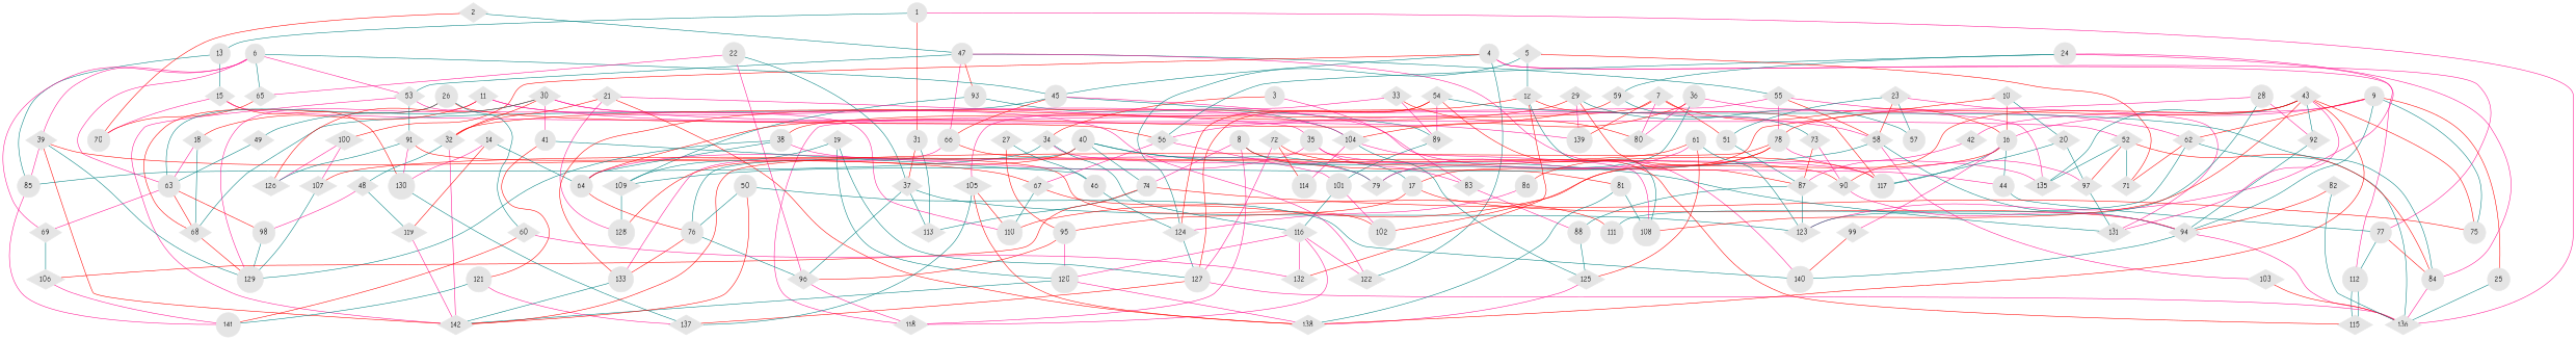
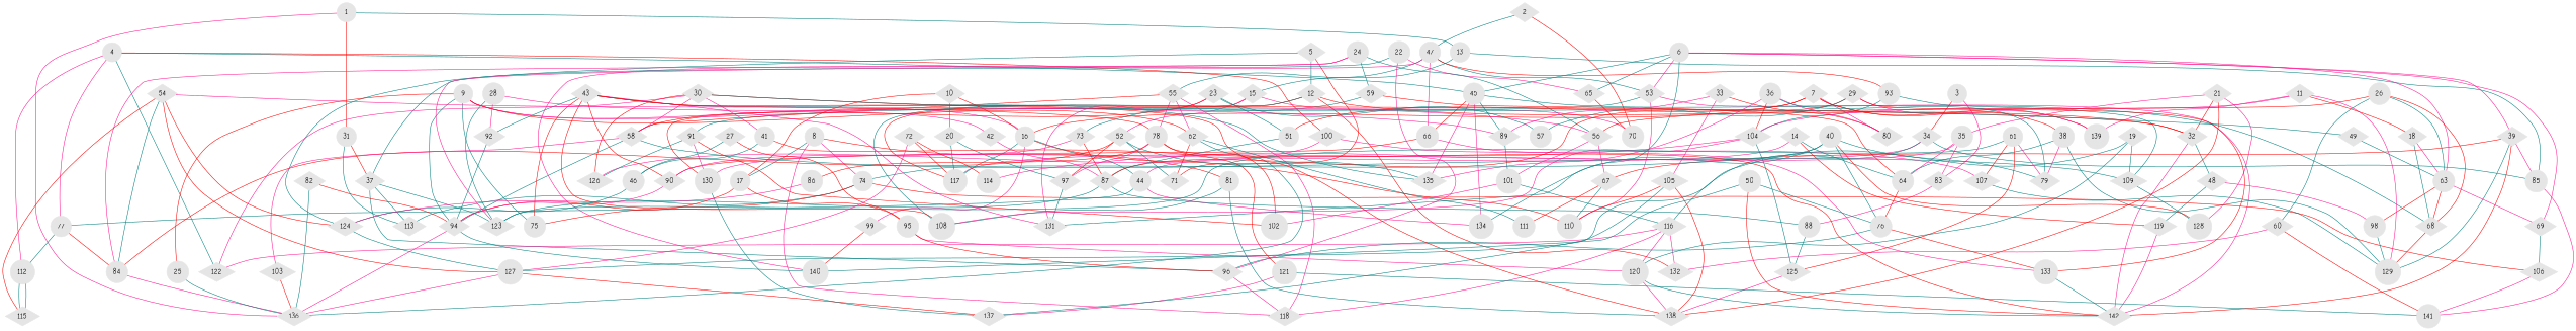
  graph {
    fontname="Comic Neue"
    node [color=gray90 fontname="Comic Neue" shape=diamond style=filled]
    edge [color=teal fontname="Comic Neue"]
    1 [shape=circle]
    13 [shape=circle]
    31 [shape=circle]
    136
    15
    85 [shape=circle]
    37
    113
    47 [shape=circle]
    2
    70 [shape=circle]
    53
    66 [shape=circle]
    55
    93 [shape=circle]
    140 [shape=circle]
    3 [shape=circle]
    34
    83
    117 [shape=circle]
    116
    88 [shape=circle]
    4 [shape=circle]
    45 [shape=circle]
    77 [shape=circle]
    100
    112 [shape=circle]
    122
+   134 [shape=circle]
    68
    89
    135
    84 [shape=circle]
    126
    107
    115
    5
    12
    71
    124
    32
    108 [shape=circle]
    132
    127 [shape=circle]
    6 [shape=circle]
    39
    63 [shape=circle]
    65
    69
    129 [shape=circle]
    142
    67
    110 [shape=circle]
    91
    98 [shape=circle]
    106
    16 [shape=circle]
    7
    38 [shape=circle]
    51 [shape=circle]
    80
    139 [shape=circle]
    44 [shape=circle]
    99
    64 [shape=circle]
    79
    87
    8 [shape=circle]
    17 [shape=circle]
    74 [shape=circle]
    81 [shape=circle]
    118
    94
    95 [shape=circle]
    75 [shape=circle]
    138
    9 [shape=circle]
    25 [shape=circle]
    42
    62
    111 [shape=circle]
    10
    20
    97
    11
    18
    104
    125
    114 [shape=circle]
    48
    130 [shape=circle]
    52
    141 [shape=circle]
    14
    119
    76 [shape=circle]
    137
    120 [shape=circle]
    96
    19
    109
    128 [shape=circle]
    131
    21
    35 [shape=circle]
    22 [shape=circle]
    123
    23
    57 [shape=circle]
    58
    103
    24 [shape=circle]
    56
    59
    101 [shape=circle]
    73
    26 [shape=circle]
    60
    27
    46 [shape=circle]
    28 [shape=circle]
    92
    29
    133 [shape=circle]
    30
    41 [shape=circle]
    49
    121 [shape=circle]
    33
    105
    36 [shape=circle]
    40 [shape=circle]
    43
    78 [shape=circle]
    90
    86 [shape=circle]
    102 [shape=circle]
    50 [shape=circle]
    54
    61 [shape=circle]
    72
    82
    1 -- 13
    1 -- 31 [color=red]
    1 -- 136 [color=deeppink]
    13 -- 15
    13 -- 85
    31 -- 37 [color=red]
    31 -- 113
    15 -- 70 [color=deeppink]
    15 -- 130 [color=red]
    15 -- 52 [color=deeppink]
    85 -- 141 [color=deeppink]
    37 -- 113
    37 -- 96
    37 -- 123
    47 -- 53
    47 -- 66 [color=deeppink]
    47 -- 55
    47 -- 93 [color=red]
    47 -- 140 [color=deeppink]
    2 -- 47
    2 -- 70 [color=red]
    53 -- 142 [color=deeppink]
    53 -- 110 [color=deeppink]
    53 -- 91
    66 -- 133 [color=deeppink]
    66 -- 90 [color=red]
    55 -- 118 [color=deeppink]
    55 -- 62 [color=deeppink]
    55 -- 58 [color=red]
    55 -- 78 [color=deeppink]
    93 -- 104
    93 -- 109
    3 -- 34 [color=red]
    3 -- 83 [color=deeppink]
    34 -- 85
    34 -- 117 [color=deeppink]
    34 -- 116
    83 -- 88 [color=deeppink]
    116 -- 122 [color=deeppink]
    116 -- 132 [color=deeppink]
    116 -- 118 [color=deeppink]
    116 -- 120 [color=deeppink]
    88 -- 125
    4 -- 45
    4 -- 77 [color=deeppink]
    4 -- 100 [color=red]
    4 -- 112 [color=deeppink]
    4 -- 122
    45 -- 66 [color=red]
+   45 -- 134 [color=deeppink]
    45 -- 68
    45 -- 89
    45 -- 135 [color=deeppink]
    77 -- 112
    77 -- 84 [color=red]
    100 -- 126 [color=deeppink]
    100 -- 107 [color=deeppink]
    112 -- 115
    112 -- 115
    68 -- 129 [color=red]
    89 -- 101
    84 -- 136 [color=deeppink]
    107 -- 129
    5 -- 12
    5 -- 71 [color=red]
    5 -- 124
    12 -- 117 [color=red]
    12 -- 32 [color=red]
    12 -- 108
    12 -- 132 [color=red]
    124 -- 127
    32 -- 142 [color=deeppink]
    32 -- 48
    127 -- 136 [color=deeppink]
    127 -- 137 [color=red]
    6 -- 53 [color=deeppink]
    6 -- 45
+   6 -- 134
    6 -- 39 [color=deeppink]
    6 -- 63 [color=deeppink]
    6 -- 65
    6 -- 69 [color=deeppink]
    39 -- 85 [color=deeppink]
    39 -- 129
    39 -- 142 [color=red]
    39 -- 67 [color=red]
    63 -- 68 [color=red]
    63 -- 69 [color=deeppink]
    63 -- 98 [color=red]
    65 -- 70 [color=red]
    69 -- 106
    67 -- 110
    67 -- 111 [color=red]
    91 -- 126
    91 -- 130 [color=deeppink]
    91 -- 102 [color=red]
    98 -- 129
    106 -- 141 [color=deeppink]
    16 -- 117
    16 -- 110 [color=red]
    16 -- 44
    16 -- 99 [color=deeppink]
    7 -- 16 [color=red]
    7 -- 38 [color=red]
    7 -- 51 [color=red]
    7 -- 80 [color=deeppink]
    7 -- 139 [color=red]
    38 -- 129
    38 -- 64
    38 -- 79 [color=deeppink]
    51 -- 87
    44 -- 77
+   44 -- 134 [color=deeppink]
    99 -- 140 [color=red]
    64 -- 76 [color=red]
    87 -- 88
    87 -- 123
    8 -- 17
    8 -- 74 [color=deeppink]
    8 -- 81 [color=red]
    8 -- 118 [color=deeppink]
    17 -- 94 [color=red]
    17 -- 95 [color=red]
    74 -- 113
    74 -- 106 [color=red]
    74 -- 75 [color=red]
    81 -- 108
    81 -- 138
    94 -- 136 [color=deeppink]
    94 -- 140
    95 -- 120 [color=deeppink]
    95 -- 96 [color=red]
    9 -- 16 [color=deeppink]
    9 -- 94
    9 -- 75
    9 -- 25 [color=red]
    9 -- 42 [color=deeppink]
    9 -- 62 [color=red]
    25 -- 136
    42 -- 87 [color=deeppink]
    62 -- 136
    62 -- 71 [color=red]
    62 -- 111
    10 -- 16 [color=red]
    10 -- 17 [color=red]
    10 -- 20
    20 -- 117
    20 -- 97
    97 -- 131
    11 -- 129 [color=deeppink]
    11 -- 139 [color=deeppink]
    11 -- 18 [color=red]
    11 -- 104 [color=deeppink]
    18 -- 68
    18 -- 63 [color=deeppink]
    104 -- 108 [color=deeppink]
    104 -- 125
    104 -- 114 [color=deeppink]
    125 -- 138 [color=deeppink]
    48 -- 98 [color=deeppink]
    48 -- 119
    130 -- 137
    52 -- 135
    52 -- 84 [color=red]
    52 -- 71
    52 -- 97 [color=red]
    14 -- 64
    14 -- 130 [color=deeppink]
    14 -- 119 [color=red]
    119 -- 142 [color=deeppink]
    76 -- 96
    76 -- 133 [color=red]
    120 -- 142
    120 -- 138 [color=deeppink]
    96 -- 118 [color=deeppink]
    19 -- 127
    19 -- 120
    19 -- 109
    109 -- 128
    21 -- 32 [color=red]
    21 -- 138 [color=red]
    21 -- 128 [color=deeppink]
    21 -- 35 [color=deeppink]
    35 -- 83 [color=deeppink]
    35 -- 44 [color=deeppink]
    35 -- 64 [color=deeppink]
    22 -- 37
    22 -- 65 [color=deeppink]
    22 -- 96 [color=deeppink]
    23 -- 51
    23 -- 131 [color=deeppink]
    23 -- 57
    23 -- 58 [color=red]
    58 -- 94
    58 -- 109
    58 -- 103 [color=deeppink]
    103 -- 136 [color=red]
    24 -- 84 [color=deeppink]
    24 -- 123 [color=deeppink]
    24 -- 56
    24 -- 59
    56 -- 67 [color=deeppink]
    56 -- 101 [color=deeppink]
    59 -- 64 [color=red]
    59 -- 73
    101 -- 116
    101 -- 102 [color=deeppink]
    73 -- 87 [color=red]
    73 -- 90 [color=deeppink]
    26 -- 68 [color=red]
    26 -- 63
    26 -- 56 [color=red]
    26 -- 60
    60 -- 132 [color=deeppink]
    60 -- 141 [color=red]
    27 -- 95 [color=red]
    27 -- 46
    46 -- 124
    28 -- 123
    28 -- 56 [color=deeppink]
    28 -- 92 [color=deeppink]
    92 -- 94
    29 -- 139 [color=deeppink]
    29 -- 87 [color=red]
    29 -- 57
    29 -- 133 [color=red]
    133 -- 142
    30 -- 122 [color=deeppink]
    30 -- 126 [color=red]
    30 -- 32 [color=red]
    30 -- 58 [color=deeppink]
    30 -- 41 [color=deeppink]
    30 -- 49
    41 -- 46
    41 -- 121 [color=red]
    49 -- 63
    121 -- 141
    121 -- 137 [color=deeppink]
    33 -- 89 [color=deeppink]
    33 -- 80 [color=red]
    33 -- 105 [color=deeppink]
    105 -- 110 [color=red]
    105 -- 138 [color=red]
    105 -- 137
    36 -- 135 [color=deeppink]
    36 -- 80 [color=deeppink]
    36 -- 79
    36 -- 104 [color=red]
    40 -- 79
    40 -- 74
    40 -- 76
    40 -- 128 [color=red]
    40 -- 131
    43 -- 135
    43 -- 108 [color=red]
    43 -- 75 [color=red]
    43 -- 138 [color=red]
    43 -- 131 [color=deeppink]
    43 -- 92
    43 -- 78 [color=red]
    43 -- 90 [color=red]
    78 -- 142 [color=red]
    78 -- 97 [color=deeppink]
    78 -- 86 [color=red]
    78 -- 102 [color=red]
    90 -- 94 [color=deeppink]
    86 -- 124 [color=deeppink]
    50 -- 140
    50 -- 142 [color=red]
    50 -- 76
    54 -- 89 [color=deeppink]
    54 -- 84
    54 -- 115 [color=red]
    54 -- 124 [color=red]
    54 -- 127 [color=red]
    61 -- 107 [color=red]
    61 -- 79 [color=deeppink]
    61 -- 125 [color=red]
    61 -- 123
    72 -- 117 [color=red]
    72 -- 127 [color=deeppink]
    72 -- 114 [color=red]
    82 -- 136
    82 -- 94 [color=red]
  }
